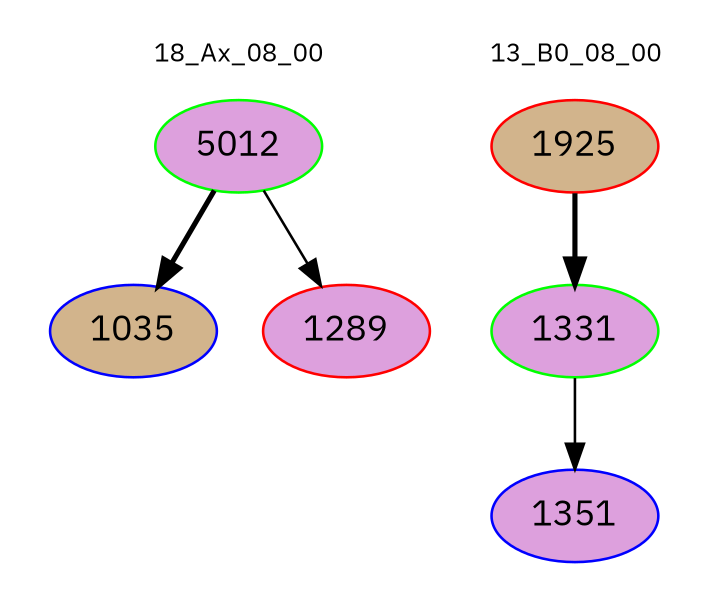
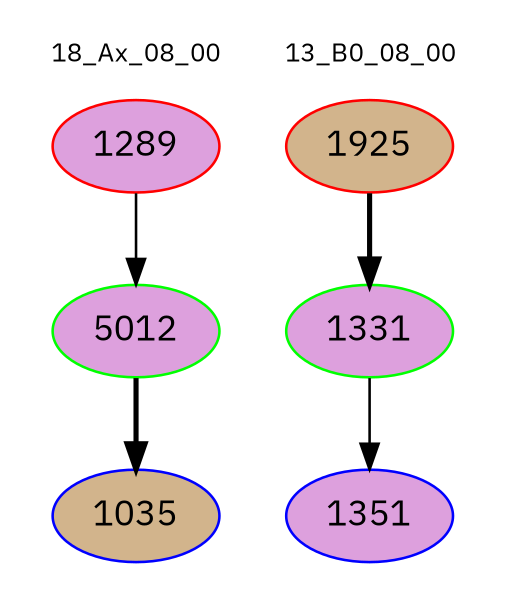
  digraph {
    fontname="IBM Plex Sans"
    node [color=green fillcolor=plum fontname="IBM Plex Sans" style=filled]
    edge [color=black fontname="IBM Plex Sans" style=bold]
    n1 [label=5012]
    n2 [color=blue fillcolor=tan label=1035]
    n3 [color=red label=1289]
    n4 [label=1331]
    n5 [color=blue label=1351]
    n6 [color=red fillcolor=tan label=1925]
    subgraph cluster_1 {
      color=white
      fontsize=10
      label="18_Ax_08_00"
      n1
      n2
      n3
    }
    subgraph cluster_2 {
      color=white
      fontsize=10
      label="13_B0_08_00"
      n4
      n5
      n6
    }
    n1 -> n2
-   n1 -> n3 [style=solid]
+   n3 -> n1 [style=solid]
    n4 -> n5 [style=solid]
    n6 -> n4
  }
